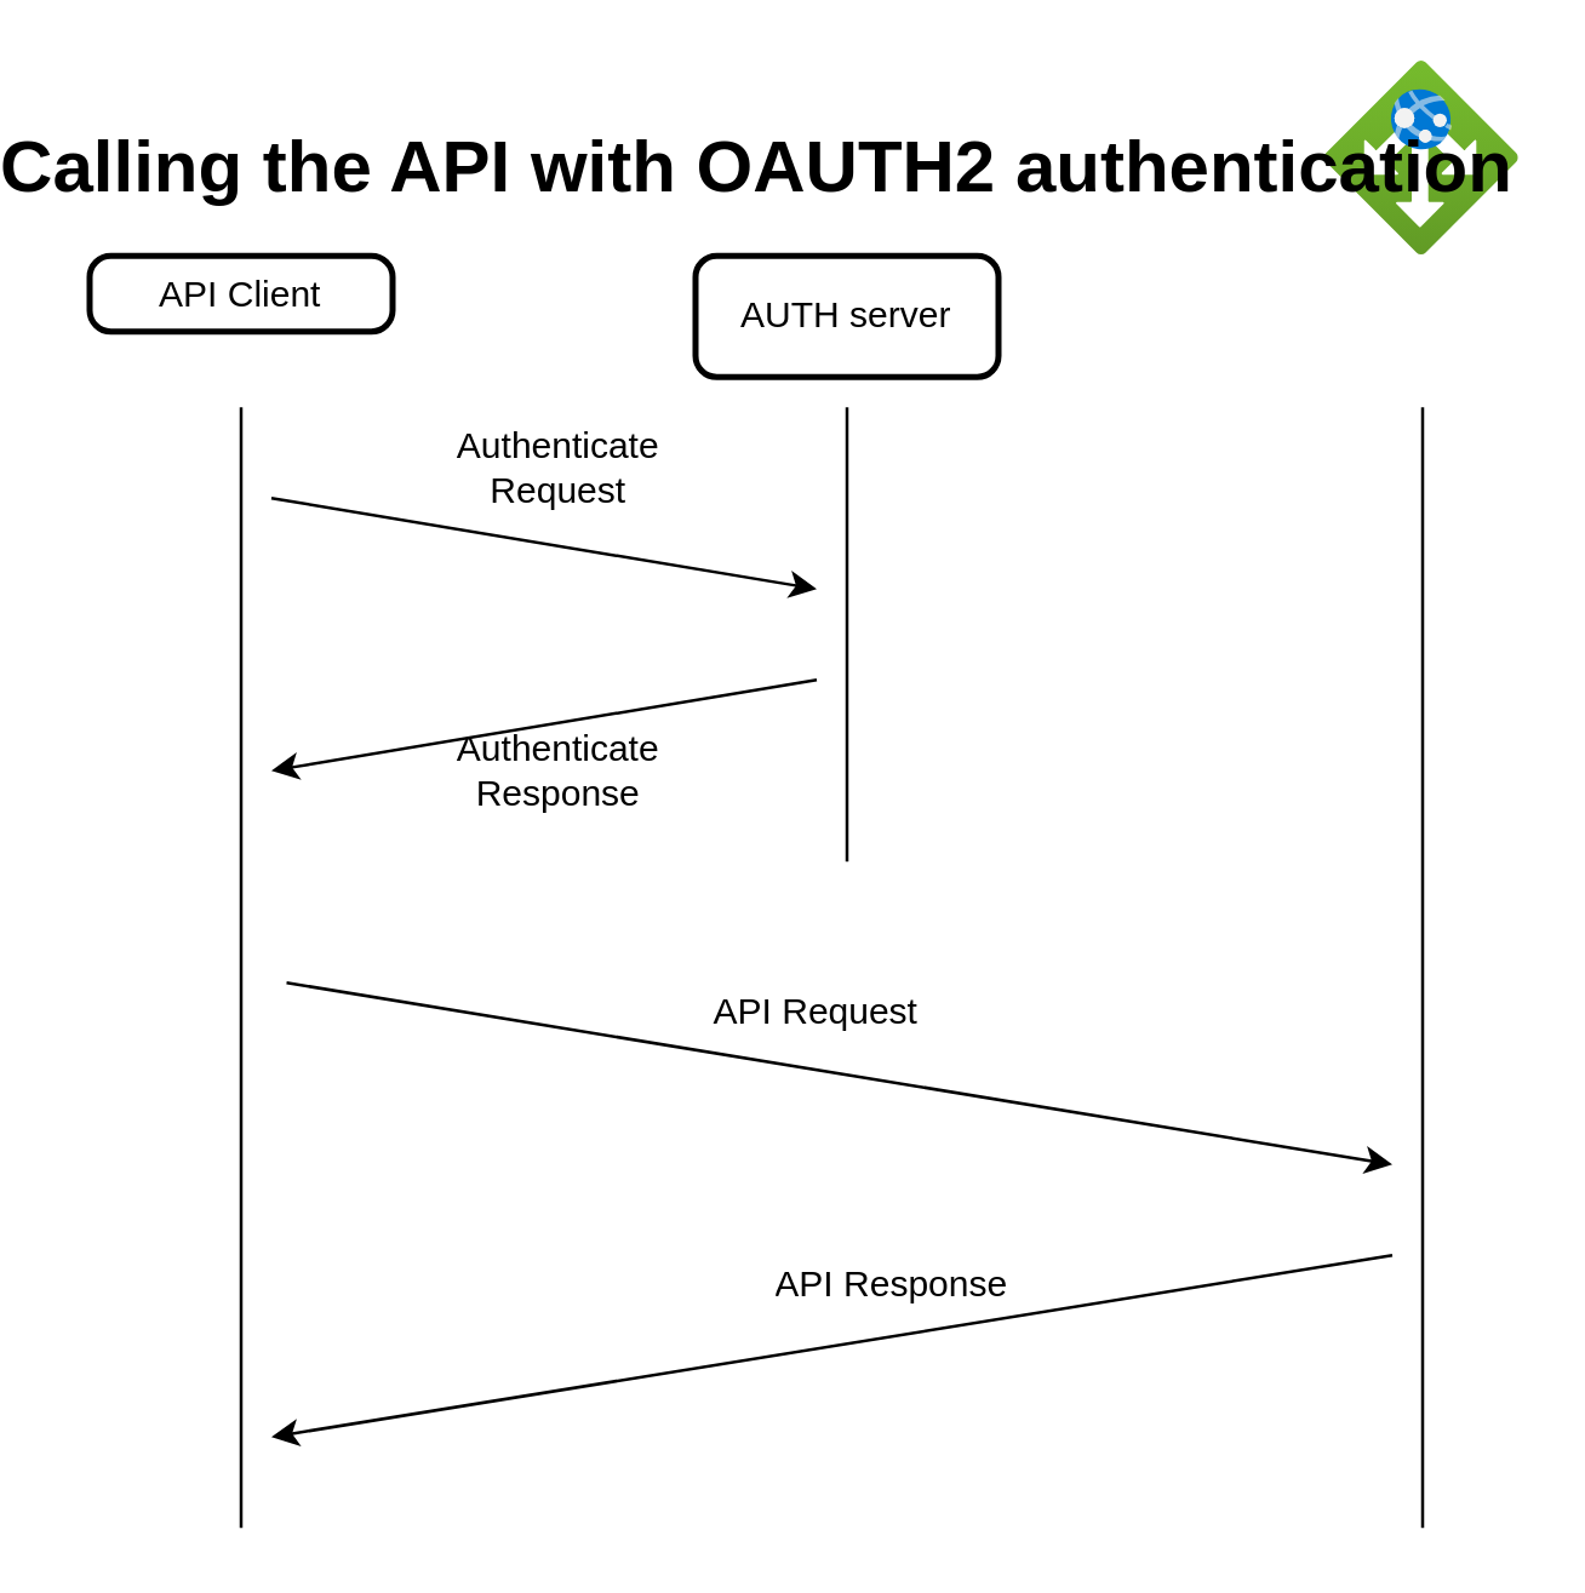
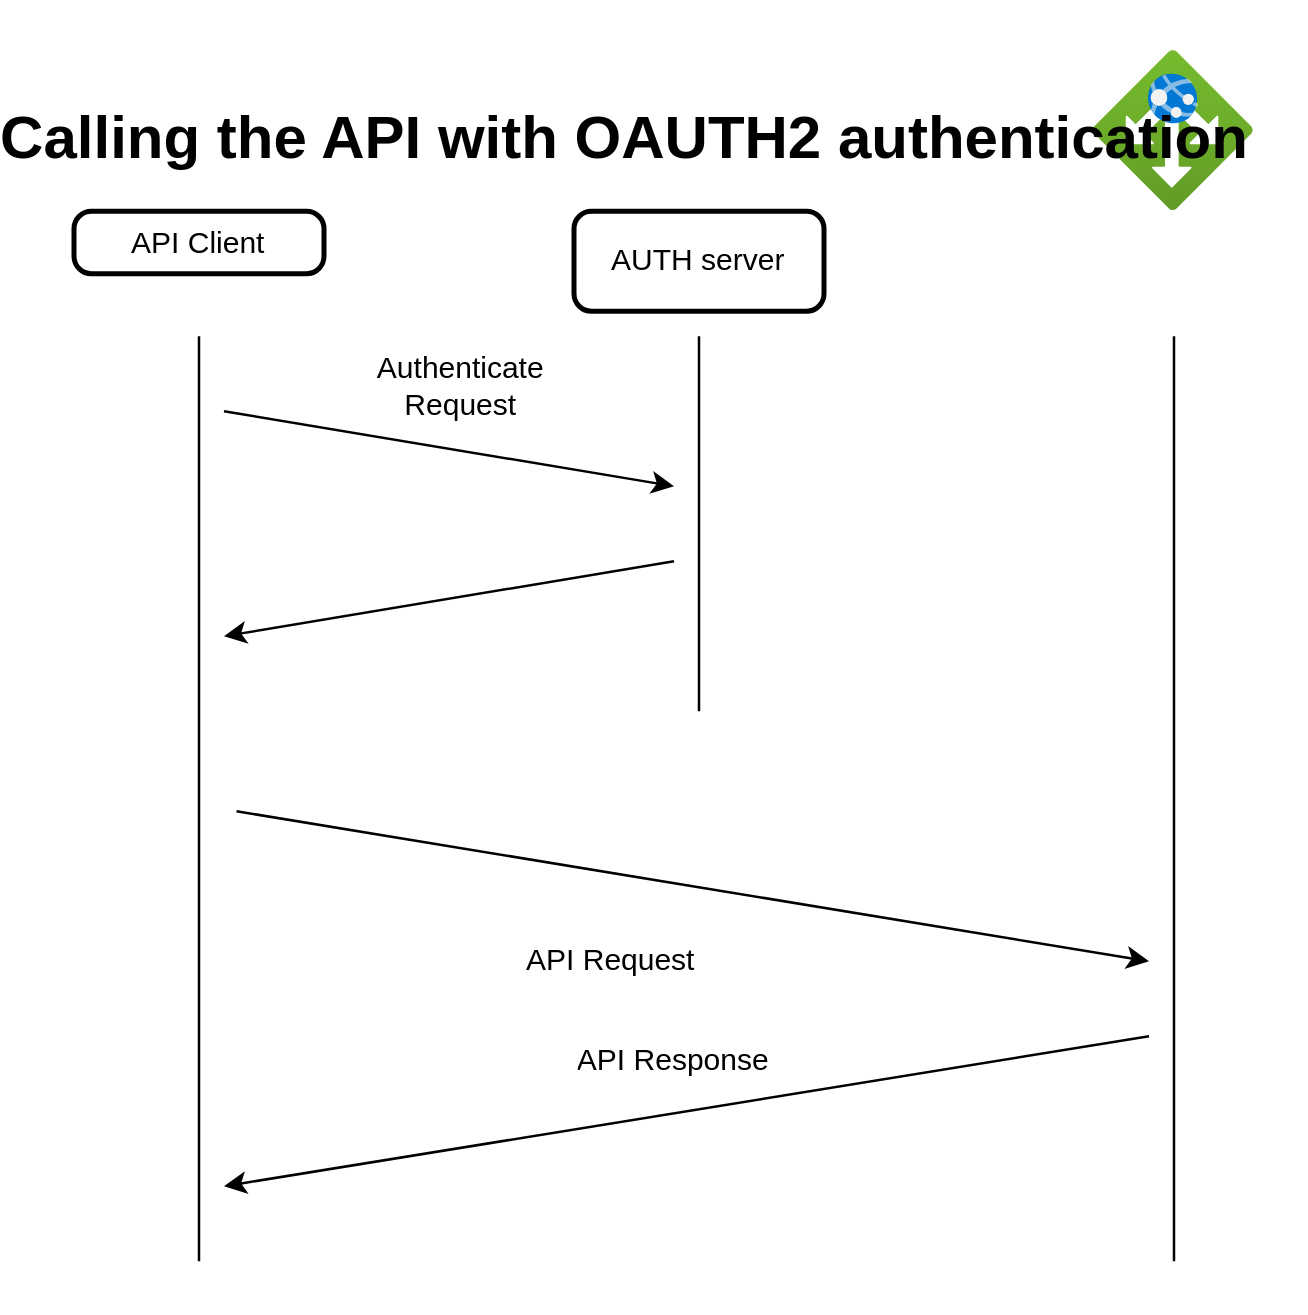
  <mxCell id="0" />
  <mxCell id="1" parent="0" />
  <mxCell id="2" value="API Client" style="rounded=1;whiteSpace=wrap;html=1;absoluteArcSize=1;arcSize=14;strokeWidth=2;" vertex="1" parent="1"><mxGeometry x="20" y="84" width="100" height="25" as="geometry" /></mxCell>
  <mxCell id="3" value="AUTH server" style="rounded=1;whiteSpace=wrap;html=1;absoluteArcSize=1;arcSize=14;strokeWidth=2;" vertex="1" parent="1"><mxGeometry x="220" y="84" width="100" height="40" as="geometry" /></mxCell>
  <mxCell id="4" value="" style="line;strokeWidth=1;direction=south;html=1;perimeter=backbonePerimeter;points=[];outlineConnect=0;" vertex="1" parent="1"><mxGeometry x="65" y="134" width="10" height="370" as="geometry" /></mxCell>
  <mxCell id="5" value="" style="line;strokeWidth=1;direction=south;html=1;perimeter=backbonePerimeter;points=[];outlineConnect=0;" vertex="1" parent="1"><mxGeometry x="265" y="134" width="10" height="150" as="geometry" /></mxCell>
  <mxCell id="6" value="" style="aspect=fixed;html=1;points=[];align=center;image;fontSize=12;image=img/lib/azure2/networking/Application_Gateways.svg;strokeWidth=1;" vertex="1" parent="1"><mxGeometry x="428" y="20" width="64" height="64" as="geometry" /></mxCell>
  <mxCell id="7" value="" style="endArrow=classic;html=1;rounded=0;" edge="1" parent="1"><mxGeometry width="50" height="50" relative="1" as="geometry"><mxPoint x="80" y="164" as="sourcePoint" /><mxPoint x="260" y="194" as="targetPoint" /></mxGeometry></mxCell>
  <mxCell id="8" value="" style="endArrow=classic;html=1;rounded=0;" edge="1" parent="1"><mxGeometry width="50" height="50" relative="1" as="geometry"><mxPoint x="260" y="224" as="sourcePoint" /><mxPoint x="80" y="254" as="targetPoint" /></mxGeometry></mxCell>
  <mxCell id="9" value="" style="line;strokeWidth=1;direction=south;html=1;perimeter=backbonePerimeter;points=[];outlineConnect=0;" vertex="1" parent="1"><mxGeometry x="455" y="134" width="10" height="370" as="geometry" /></mxCell>
  <mxCell id="10" value="" style="endArrow=classic;html=1;rounded=0;" edge="1" parent="1"><mxGeometry width="50" height="50" relative="1" as="geometry"><mxPoint x="85" y="324" as="sourcePoint" /><mxPoint x="450" y="384" as="targetPoint" /></mxGeometry></mxCell>
  <mxCell id="11" value="" style="endArrow=classic;html=1;rounded=0;" edge="1" parent="1"><mxGeometry width="50" height="50" relative="1" as="geometry"><mxPoint x="450" y="414" as="sourcePoint" /><mxPoint x="80" y="474" as="targetPoint" /></mxGeometry></mxCell>
  <mxCell id="12" value="Authenticate Request" style="text;html=1;strokeColor=none;fillColor=none;align=center;verticalAlign=middle;whiteSpace=wrap;overflow=hidden;" vertex="1" parent="1"><mxGeometry x="130" y="134" width="90" height="40" as="geometry" /></mxCell>
- <mxCell id="13" value="API Request" style="text;html=1;strokeColor=none;fillColor=none;align=center;verticalAlign=middle;whiteSpace=wrap;overflow=hidden;" vertex="1" parent="1"><mxGeometry x="220" y="324" width="80" height="20" as="geometry" /></mxCell>
- <mxCell id="14" value="API Response" style="text;html=1;strokeColor=none;fillColor=none;align=center;verticalAlign=middle;whiteSpace=wrap;overflow=hidden;" vertex="1" parent="1"><mxGeometry x="245" y="414" width="80" height="20" as="geometry" /></mxCell>
- <mxCell id="15" value="Authenticate Response" style="text;html=1;strokeColor=none;fillColor=none;align=center;verticalAlign=middle;whiteSpace=wrap;overflow=hidden;" vertex="1" parent="1"><mxGeometry x="130" y="234" width="90" height="40" as="geometry" /></mxCell>
+ <mxCell id="13" value="API Request" style="text;html=1;strokeColor=none;fillColor=none;align=center;verticalAlign=middle;whiteSpace=wrap;overflow=hidden;" vertex="1" parent="1"><mxGeometry x="195" y="374" width="80" height="20" as="geometry" /></mxCell>
+ <mxCell id="14" value="API Response" style="text;html=1;strokeColor=none;fillColor=none;align=center;verticalAlign=middle;whiteSpace=wrap;overflow=hidden;" vertex="1" parent="1"><mxGeometry x="220" y="414" width="80" height="20" as="geometry" /></mxCell>
  <mxCell id="16" value="Calling the API with OAUTH2 authentication" style="text;strokeColor=none;fillColor=none;html=1;fontSize=24;fontStyle=1;verticalAlign=middle;align=center;" vertex="1" parent="1"><mxGeometry x="190" y="35" width="100" height="40" as="geometry" /></mxCell>
